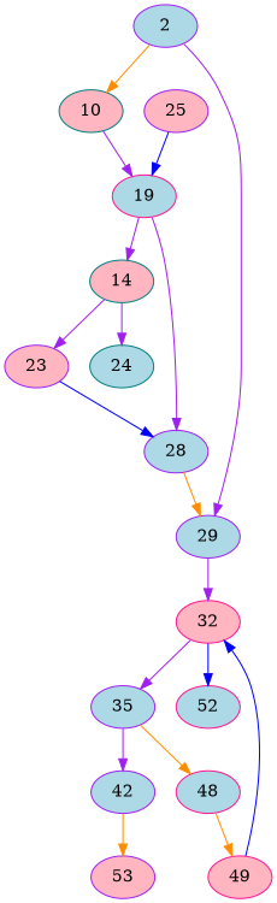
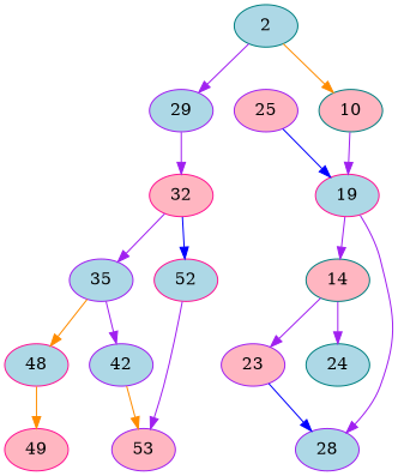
  strict digraph {
    node [color=purple fillcolor=lightblue style=filled]
    edge [color=purple]
-   2 [entry=true]
+   2 [color=teal entry=true]
    10 [color=teal fillcolor=lightpink]
    29
    n4 [color=deeppink label=19]
    32 [color=deeppink fillcolor=lightpink]
    14 [color=teal fillcolor=lightpink]
    28
    35
    52 [color=deeppink]
    23 [fillcolor=lightpink]
    24 [color=teal]
    25 [fillcolor=lightpink]
    42
    48 [color=deeppink]
    53 [fillcolor=lightpink]
    49 [color=deeppink fillcolor=lightpink]
    2 -> 10 [color=darkorange cond=true]
    2 -> 29 [cond=false]
    10 -> n4
    29 -> 32
    n4 -> 14 [cond=true]
    n4 -> 28 [cond=false]
    32 -> 35 [cond=true]
    32 -> 52 [color=blue cond=false]
    14 -> 23 [cond=true]
    14 -> 24 [cond=false]
-   28 -> 29 [color=darkorange]
    35 -> 42 [cond=true]
    35 -> 48 [color=darkorange cond=false]
+   52 -> 53
    23 -> 28 [color=blue]
    25 -> n4 [color=blue]
    42 -> 53 [color=darkorange]
    48 -> 49 [color=darkorange]
-   49 -> 32 [color=blue]
  }
